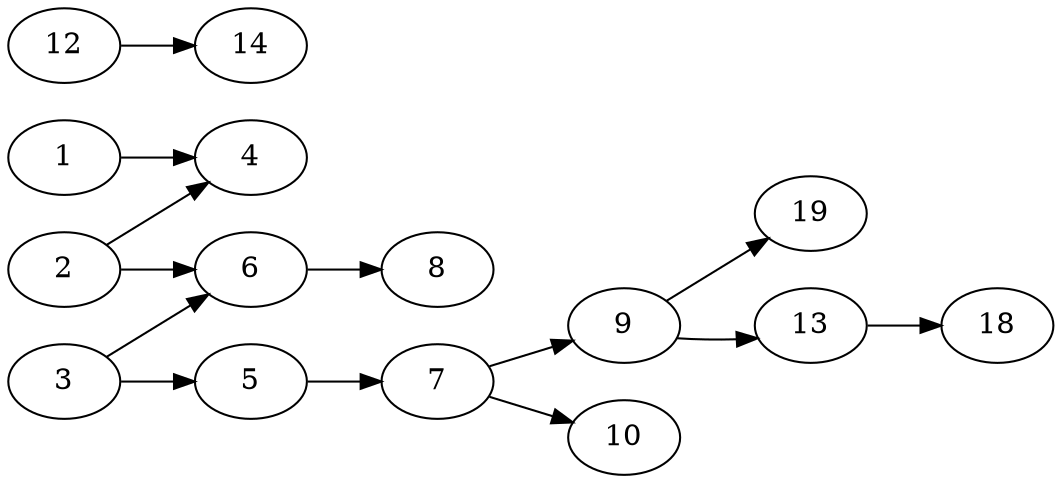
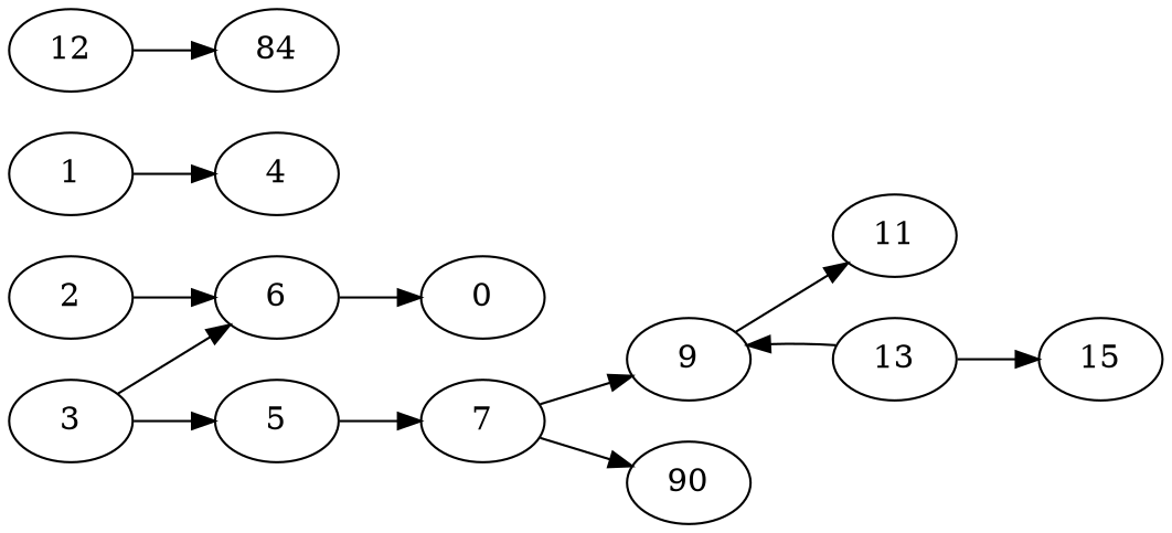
  digraph {
    rankdir=LR
    node [alpha=0.19]
    1 [alpha=0.03 expect_size=42298368]
    4 [expect_size=21249024]
    2 [alpha=0.02 expect_size=9932800]
    6 [alpha=0.18 expect_size=41139200]
-   8 [alpha=0.09 expect_size=34194432]
+   8 [alpha=0.09 expect_size=34194432 label=0]
    3 [alpha=0.01 expect_size=22466560]
    5 [alpha=0.12 expect_size=9279488]
    7 [alpha=0.04 expect_size=20105216]
    9 [alpha=0.02 expect_size=17955840]
-   10 [expect_size=39827456]
-   11 [alpha=0.07 expect_size=19337216 label=19]
+   10 [expect_size=39827456 label=90]
+   11 [alpha=0.07 expect_size=19337216]
    13 [alpha=0.18 expect_size=32032768]
    12 [expect_size=26353664]
-   14 [alpha=0.01 expect_size=33830912]
-   15 [alpha=0.00 expect_size=32419840 label=18]
+   14 [alpha=0.01 expect_size=33830912 label=84]
+   15 [alpha=0.00 expect_size=32419840]
    1 -> 4
-   2 -> 4
    2 -> 6
    6 -> 8
    3 -> 6
    3 -> 5
    5 -> 7
    7 -> 9
    7 -> 10
    9 -> 11
-   9 -> 13
+   13 -> 9
    13 -> 15
    12 -> 14
  }
